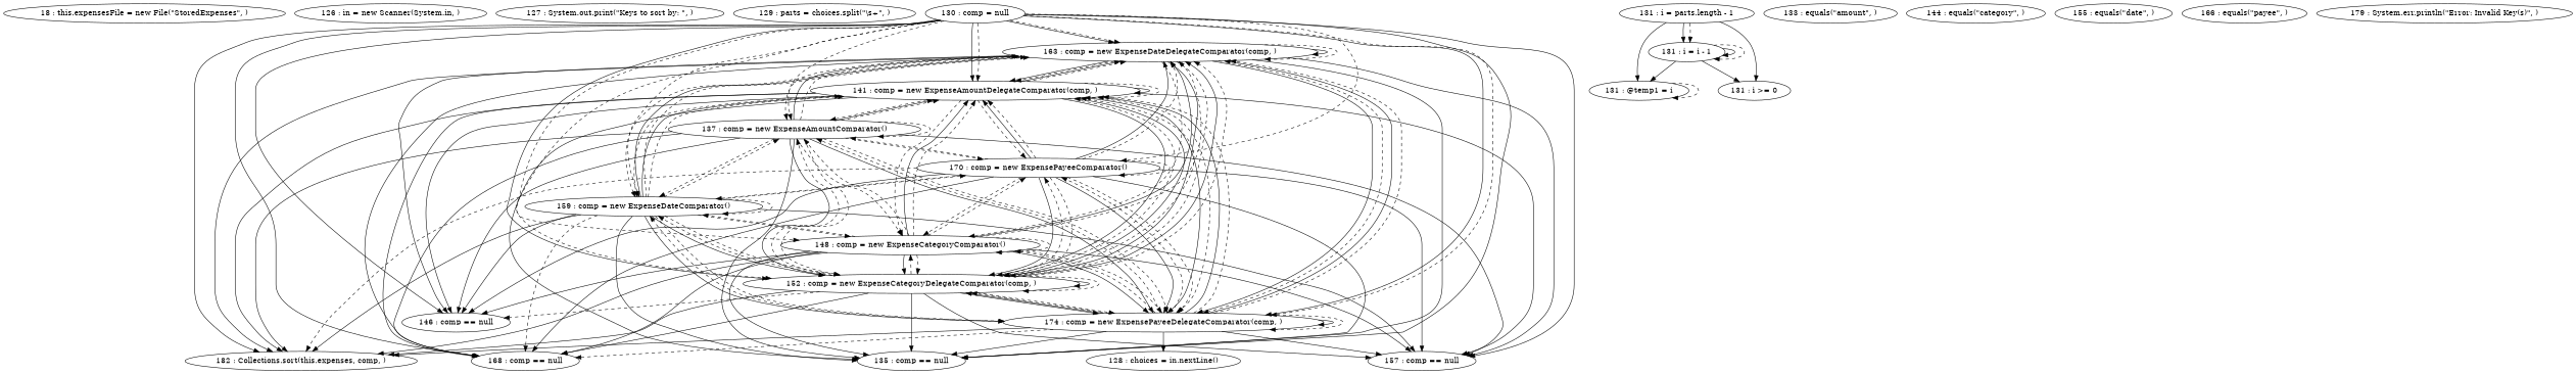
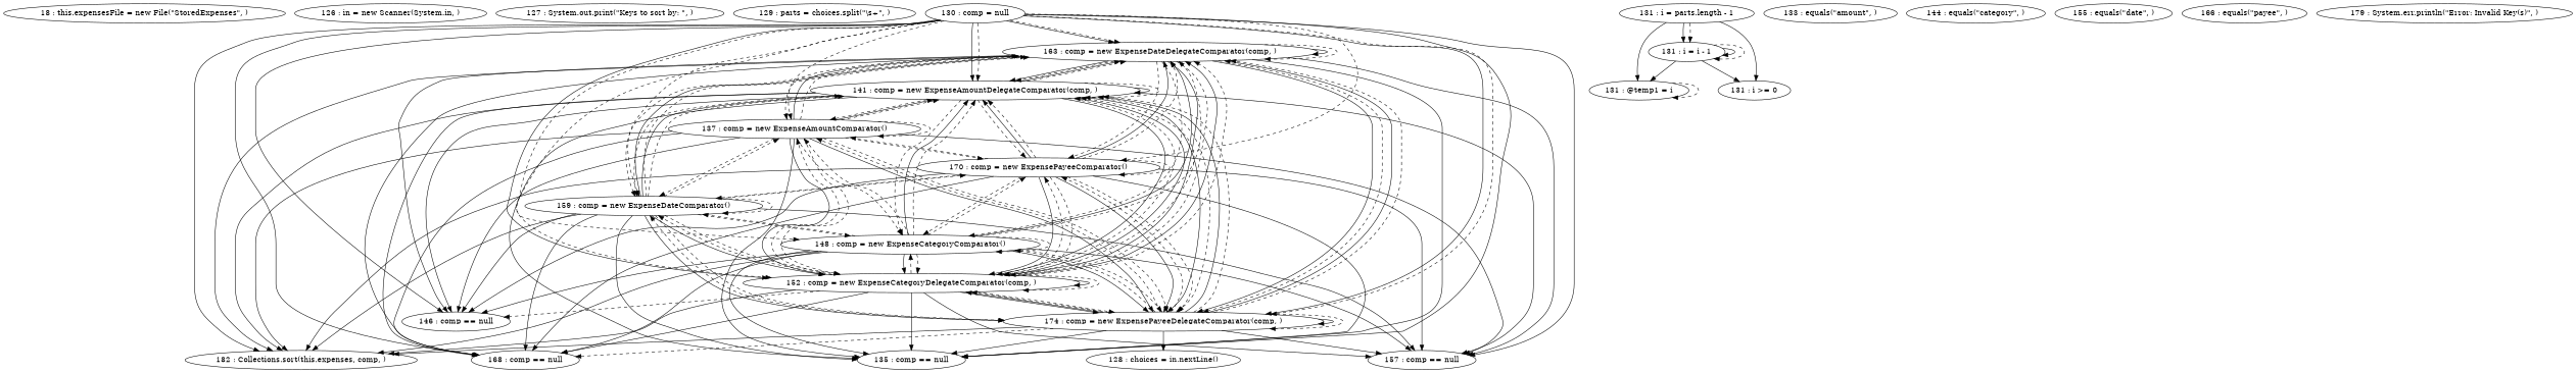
  digraph {
    "18 : this.expensesFile = new File(\"StoredExpenses\", )"
    "126 : in = new Scanner(System.in, )"
    "127 : System.out.print(\"Keys to sort by: \", )"
    "129 : parts = choices.split(\"\\s+\", )"
    "130 : comp = null"
    "182 : Collections.sort(this.expenses, comp, )"
    "163 : comp = new ExpenseDateDelegateComparator(comp, )"
    "141 : comp = new ExpenseAmountDelegateComparator(comp, )"
    "168 : comp == null"
    "135 : comp == null"
    "174 : comp = new ExpensePayeeDelegateComparator(comp, )"
    "157 : comp == null"
    "146 : comp == null"
    "152 : comp = new ExpenseCategoryDelegateComparator(comp, )"
    "148 : comp = new ExpenseCategoryComparator()"
    "159 : comp = new ExpenseDateComparator()"
    "170 : comp = new ExpensePayeeComparator()"
    "137 : comp = new ExpenseAmountComparator()"
    "128 : choices = in.nextLine()"
    "131 : i = parts.length - 1"
    "131 : @temp1 = i"
    "131 : i >= 0"
    "131 : i = i - 1"
    "133 : equals(\"amount\", )"
    "144 : equals(\"category\", )"
    "155 : equals(\"date\", )"
    "166 : equals(\"payee\", )"
    "179 : System.err.println(\"Error: Invalid Key(s)\", )"
    "130 : comp = null" -> "182 : Collections.sort(this.expenses, comp, )"
    "130 : comp = null" -> "163 : comp = new ExpenseDateDelegateComparator(comp, )"
    "130 : comp = null" -> "163 : comp = new ExpenseDateDelegateComparator(comp, )" [style=dashed]
    "130 : comp = null" -> "141 : comp = new ExpenseAmountDelegateComparator(comp, )"
    "130 : comp = null" -> "141 : comp = new ExpenseAmountDelegateComparator(comp, )" [style=dashed]
    "130 : comp = null" -> "168 : comp == null"
    "130 : comp = null" -> "135 : comp == null"
    "130 : comp = null" -> "174 : comp = new ExpensePayeeDelegateComparator(comp, )"
    "130 : comp = null" -> "174 : comp = new ExpensePayeeDelegateComparator(comp, )" [style=dashed]
    "130 : comp = null" -> "157 : comp == null"
    "130 : comp = null" -> "146 : comp == null"
    "130 : comp = null" -> "152 : comp = new ExpenseCategoryDelegateComparator(comp, )"
    "130 : comp = null" -> "152 : comp = new ExpenseCategoryDelegateComparator(comp, )" [style=dashed]
    "130 : comp = null" -> "148 : comp = new ExpenseCategoryComparator()" [style=dashed]
    "130 : comp = null" -> "159 : comp = new ExpenseDateComparator()" [style=dashed]
    "130 : comp = null" -> "170 : comp = new ExpensePayeeComparator()" [style=dashed]
    "130 : comp = null" -> "137 : comp = new ExpenseAmountComparator()" [style=dashed]
    "163 : comp = new ExpenseDateDelegateComparator(comp, )" -> "182 : Collections.sort(this.expenses, comp, )"
    "163 : comp = new ExpenseDateDelegateComparator(comp, )" -> "163 : comp = new ExpenseDateDelegateComparator(comp, )"
    "163 : comp = new ExpenseDateDelegateComparator(comp, )" -> "163 : comp = new ExpenseDateDelegateComparator(comp, )" [style=dashed]
    "163 : comp = new ExpenseDateDelegateComparator(comp, )" -> "141 : comp = new ExpenseAmountDelegateComparator(comp, )"
    "163 : comp = new ExpenseDateDelegateComparator(comp, )" -> "141 : comp = new ExpenseAmountDelegateComparator(comp, )" [style=dashed]
    "163 : comp = new ExpenseDateDelegateComparator(comp, )" -> "168 : comp == null"
    "163 : comp = new ExpenseDateDelegateComparator(comp, )" -> "135 : comp == null"
    "163 : comp = new ExpenseDateDelegateComparator(comp, )" -> "174 : comp = new ExpensePayeeDelegateComparator(comp, )"
    "163 : comp = new ExpenseDateDelegateComparator(comp, )" -> "174 : comp = new ExpensePayeeDelegateComparator(comp, )" [style=dashed]
    "163 : comp = new ExpenseDateDelegateComparator(comp, )" -> "157 : comp == null"
    "163 : comp = new ExpenseDateDelegateComparator(comp, )" -> "146 : comp == null"
    "163 : comp = new ExpenseDateDelegateComparator(comp, )" -> "152 : comp = new ExpenseCategoryDelegateComparator(comp, )"
    "163 : comp = new ExpenseDateDelegateComparator(comp, )" -> "152 : comp = new ExpenseCategoryDelegateComparator(comp, )" [style=dashed]
    "163 : comp = new ExpenseDateDelegateComparator(comp, )" -> "148 : comp = new ExpenseCategoryComparator()" [style=dashed]
    "163 : comp = new ExpenseDateDelegateComparator(comp, )" -> "159 : comp = new ExpenseDateComparator()" [style=dashed]
+   "163 : comp = new ExpenseDateDelegateComparator(comp, )" -> "170 : comp = new ExpensePayeeComparator()" [style=dashed]
    "163 : comp = new ExpenseDateDelegateComparator(comp, )" -> "137 : comp = new ExpenseAmountComparator()" [style=dashed]
    "141 : comp = new ExpenseAmountDelegateComparator(comp, )" -> "182 : Collections.sort(this.expenses, comp, )"
    "141 : comp = new ExpenseAmountDelegateComparator(comp, )" -> "163 : comp = new ExpenseDateDelegateComparator(comp, )"
    "141 : comp = new ExpenseAmountDelegateComparator(comp, )" -> "163 : comp = new ExpenseDateDelegateComparator(comp, )" [style=dashed]
    "141 : comp = new ExpenseAmountDelegateComparator(comp, )" -> "141 : comp = new ExpenseAmountDelegateComparator(comp, )"
    "141 : comp = new ExpenseAmountDelegateComparator(comp, )" -> "141 : comp = new ExpenseAmountDelegateComparator(comp, )" [style=dashed]
    "141 : comp = new ExpenseAmountDelegateComparator(comp, )" -> "168 : comp == null"
    "141 : comp = new ExpenseAmountDelegateComparator(comp, )" -> "135 : comp == null"
    "141 : comp = new ExpenseAmountDelegateComparator(comp, )" -> "174 : comp = new ExpensePayeeDelegateComparator(comp, )"
    "141 : comp = new ExpenseAmountDelegateComparator(comp, )" -> "174 : comp = new ExpensePayeeDelegateComparator(comp, )" [style=dashed]
    "141 : comp = new ExpenseAmountDelegateComparator(comp, )" -> "157 : comp == null"
    "141 : comp = new ExpenseAmountDelegateComparator(comp, )" -> "146 : comp == null"
    "141 : comp = new ExpenseAmountDelegateComparator(comp, )" -> "152 : comp = new ExpenseCategoryDelegateComparator(comp, )"
    "141 : comp = new ExpenseAmountDelegateComparator(comp, )" -> "152 : comp = new ExpenseCategoryDelegateComparator(comp, )" [style=dashed]
    "141 : comp = new ExpenseAmountDelegateComparator(comp, )" -> "148 : comp = new ExpenseCategoryComparator()" [style=dashed]
    "141 : comp = new ExpenseAmountDelegateComparator(comp, )" -> "159 : comp = new ExpenseDateComparator()" [style=dashed]
    "141 : comp = new ExpenseAmountDelegateComparator(comp, )" -> "170 : comp = new ExpensePayeeComparator()" [style=dashed]
    "141 : comp = new ExpenseAmountDelegateComparator(comp, )" -> "137 : comp = new ExpenseAmountComparator()" [style=dashed]
    "174 : comp = new ExpensePayeeDelegateComparator(comp, )" -> "182 : Collections.sort(this.expenses, comp, )"
    "174 : comp = new ExpensePayeeDelegateComparator(comp, )" -> "163 : comp = new ExpenseDateDelegateComparator(comp, )"
    "174 : comp = new ExpensePayeeDelegateComparator(comp, )" -> "163 : comp = new ExpenseDateDelegateComparator(comp, )" [style=dashed]
    "174 : comp = new ExpensePayeeDelegateComparator(comp, )" -> "141 : comp = new ExpenseAmountDelegateComparator(comp, )"
    "174 : comp = new ExpensePayeeDelegateComparator(comp, )" -> "141 : comp = new ExpenseAmountDelegateComparator(comp, )" [style=dashed]
    "174 : comp = new ExpensePayeeDelegateComparator(comp, )" -> "168 : comp == null" [style=dashed]
    "174 : comp = new ExpensePayeeDelegateComparator(comp, )" -> "135 : comp == null"
    "174 : comp = new ExpensePayeeDelegateComparator(comp, )" -> "174 : comp = new ExpensePayeeDelegateComparator(comp, )"
    "174 : comp = new ExpensePayeeDelegateComparator(comp, )" -> "174 : comp = new ExpensePayeeDelegateComparator(comp, )" [style=dashed]
    "174 : comp = new ExpensePayeeDelegateComparator(comp, )" -> "157 : comp == null"
    "174 : comp = new ExpensePayeeDelegateComparator(comp, )" -> "152 : comp = new ExpenseCategoryDelegateComparator(comp, )"
    "174 : comp = new ExpensePayeeDelegateComparator(comp, )" -> "152 : comp = new ExpenseCategoryDelegateComparator(comp, )" [style=dashed]
    "174 : comp = new ExpensePayeeDelegateComparator(comp, )" -> "148 : comp = new ExpenseCategoryComparator()" [style=dashed]
    "174 : comp = new ExpensePayeeDelegateComparator(comp, )" -> "159 : comp = new ExpenseDateComparator()" [style=dashed]
    "174 : comp = new ExpensePayeeDelegateComparator(comp, )" -> "170 : comp = new ExpensePayeeComparator()" [style=dashed]
    "174 : comp = new ExpensePayeeDelegateComparator(comp, )" -> "137 : comp = new ExpenseAmountComparator()" [style=dashed]
    "174 : comp = new ExpensePayeeDelegateComparator(comp, )" -> "128 : choices = in.nextLine()"
    "152 : comp = new ExpenseCategoryDelegateComparator(comp, )" -> "182 : Collections.sort(this.expenses, comp, )"
    "152 : comp = new ExpenseCategoryDelegateComparator(comp, )" -> "163 : comp = new ExpenseDateDelegateComparator(comp, )"
    "152 : comp = new ExpenseCategoryDelegateComparator(comp, )" -> "163 : comp = new ExpenseDateDelegateComparator(comp, )" [style=dashed]
    "152 : comp = new ExpenseCategoryDelegateComparator(comp, )" -> "141 : comp = new ExpenseAmountDelegateComparator(comp, )"
    "152 : comp = new ExpenseCategoryDelegateComparator(comp, )" -> "141 : comp = new ExpenseAmountDelegateComparator(comp, )" [style=dashed]
    "152 : comp = new ExpenseCategoryDelegateComparator(comp, )" -> "168 : comp == null"
    "152 : comp = new ExpenseCategoryDelegateComparator(comp, )" -> "135 : comp == null"
    "152 : comp = new ExpenseCategoryDelegateComparator(comp, )" -> "174 : comp = new ExpensePayeeDelegateComparator(comp, )"
    "152 : comp = new ExpenseCategoryDelegateComparator(comp, )" -> "174 : comp = new ExpensePayeeDelegateComparator(comp, )" [style=dashed]
    "152 : comp = new ExpenseCategoryDelegateComparator(comp, )" -> "157 : comp == null"
    "152 : comp = new ExpenseCategoryDelegateComparator(comp, )" -> "146 : comp == null" [style=dashed]
    "152 : comp = new ExpenseCategoryDelegateComparator(comp, )" -> "152 : comp = new ExpenseCategoryDelegateComparator(comp, )"
    "152 : comp = new ExpenseCategoryDelegateComparator(comp, )" -> "152 : comp = new ExpenseCategoryDelegateComparator(comp, )" [style=dashed]
    "152 : comp = new ExpenseCategoryDelegateComparator(comp, )" -> "148 : comp = new ExpenseCategoryComparator()" [style=dashed]
    "152 : comp = new ExpenseCategoryDelegateComparator(comp, )" -> "159 : comp = new ExpenseDateComparator()" [style=dashed]
    "152 : comp = new ExpenseCategoryDelegateComparator(comp, )" -> "170 : comp = new ExpensePayeeComparator()" [style=dashed]
    "152 : comp = new ExpenseCategoryDelegateComparator(comp, )" -> "137 : comp = new ExpenseAmountComparator()" [style=dashed]
    "148 : comp = new ExpenseCategoryComparator()" -> "182 : Collections.sort(this.expenses, comp, )"
    "148 : comp = new ExpenseCategoryComparator()" -> "163 : comp = new ExpenseDateDelegateComparator(comp, )"
    "148 : comp = new ExpenseCategoryComparator()" -> "163 : comp = new ExpenseDateDelegateComparator(comp, )" [style=dashed]
    "148 : comp = new ExpenseCategoryComparator()" -> "141 : comp = new ExpenseAmountDelegateComparator(comp, )"
    "148 : comp = new ExpenseCategoryComparator()" -> "141 : comp = new ExpenseAmountDelegateComparator(comp, )" [style=dashed]
    "148 : comp = new ExpenseCategoryComparator()" -> "168 : comp == null"
    "148 : comp = new ExpenseCategoryComparator()" -> "135 : comp == null"
    "148 : comp = new ExpenseCategoryComparator()" -> "174 : comp = new ExpensePayeeDelegateComparator(comp, )"
    "148 : comp = new ExpenseCategoryComparator()" -> "174 : comp = new ExpensePayeeDelegateComparator(comp, )" [style=dashed]
    "148 : comp = new ExpenseCategoryComparator()" -> "157 : comp == null"
    "148 : comp = new ExpenseCategoryComparator()" -> "146 : comp == null"
    "148 : comp = new ExpenseCategoryComparator()" -> "152 : comp = new ExpenseCategoryDelegateComparator(comp, )"
    "148 : comp = new ExpenseCategoryComparator()" -> "152 : comp = new ExpenseCategoryDelegateComparator(comp, )" [style=dashed]
    "148 : comp = new ExpenseCategoryComparator()" -> "148 : comp = new ExpenseCategoryComparator()" [style=dashed]
    "148 : comp = new ExpenseCategoryComparator()" -> "159 : comp = new ExpenseDateComparator()" [style=dashed]
    "148 : comp = new ExpenseCategoryComparator()" -> "170 : comp = new ExpensePayeeComparator()" [style=dashed]
    "148 : comp = new ExpenseCategoryComparator()" -> "137 : comp = new ExpenseAmountComparator()" [style=dashed]
    "159 : comp = new ExpenseDateComparator()" -> "182 : Collections.sort(this.expenses, comp, )"
    "159 : comp = new ExpenseDateComparator()" -> "163 : comp = new ExpenseDateDelegateComparator(comp, )"
    "159 : comp = new ExpenseDateComparator()" -> "163 : comp = new ExpenseDateDelegateComparator(comp, )" [style=dashed]
    "159 : comp = new ExpenseDateComparator()" -> "141 : comp = new ExpenseAmountDelegateComparator(comp, )"
    "159 : comp = new ExpenseDateComparator()" -> "141 : comp = new ExpenseAmountDelegateComparator(comp, )" [style=dashed]
-   "159 : comp = new ExpenseDateComparator()" -> "168 : comp == null" [style=dashed]
+   "159 : comp = new ExpenseDateComparator()" -> "168 : comp == null"
    "159 : comp = new ExpenseDateComparator()" -> "135 : comp == null"
    "159 : comp = new ExpenseDateComparator()" -> "174 : comp = new ExpensePayeeDelegateComparator(comp, )"
    "159 : comp = new ExpenseDateComparator()" -> "174 : comp = new ExpensePayeeDelegateComparator(comp, )" [style=dashed]
    "159 : comp = new ExpenseDateComparator()" -> "157 : comp == null"
    "159 : comp = new ExpenseDateComparator()" -> "146 : comp == null"
    "159 : comp = new ExpenseDateComparator()" -> "152 : comp = new ExpenseCategoryDelegateComparator(comp, )"
    "159 : comp = new ExpenseDateComparator()" -> "152 : comp = new ExpenseCategoryDelegateComparator(comp, )" [style=dashed]
    "159 : comp = new ExpenseDateComparator()" -> "148 : comp = new ExpenseCategoryComparator()" [style=dashed]
    "159 : comp = new ExpenseDateComparator()" -> "159 : comp = new ExpenseDateComparator()" [style=dashed]
    "159 : comp = new ExpenseDateComparator()" -> "170 : comp = new ExpensePayeeComparator()" [style=dashed]
    "159 : comp = new ExpenseDateComparator()" -> "137 : comp = new ExpenseAmountComparator()" [style=dashed]
-   "170 : comp = new ExpensePayeeComparator()" -> "182 : Collections.sort(this.expenses, comp, )" [style=dashed]
+   "170 : comp = new ExpensePayeeComparator()" -> "182 : Collections.sort(this.expenses, comp, )"
    "170 : comp = new ExpensePayeeComparator()" -> "163 : comp = new ExpenseDateDelegateComparator(comp, )"
    "170 : comp = new ExpensePayeeComparator()" -> "163 : comp = new ExpenseDateDelegateComparator(comp, )" [style=dashed]
    "170 : comp = new ExpensePayeeComparator()" -> "141 : comp = new ExpenseAmountDelegateComparator(comp, )"
    "170 : comp = new ExpensePayeeComparator()" -> "141 : comp = new ExpenseAmountDelegateComparator(comp, )" [style=dashed]
    "170 : comp = new ExpensePayeeComparator()" -> "168 : comp == null"
    "170 : comp = new ExpensePayeeComparator()" -> "135 : comp == null"
    "170 : comp = new ExpensePayeeComparator()" -> "174 : comp = new ExpensePayeeDelegateComparator(comp, )"
    "170 : comp = new ExpensePayeeComparator()" -> "174 : comp = new ExpensePayeeDelegateComparator(comp, )" [style=dashed]
    "170 : comp = new ExpensePayeeComparator()" -> "157 : comp == null"
    "170 : comp = new ExpensePayeeComparator()" -> "146 : comp == null"
    "170 : comp = new ExpensePayeeComparator()" -> "152 : comp = new ExpenseCategoryDelegateComparator(comp, )"
    "170 : comp = new ExpensePayeeComparator()" -> "152 : comp = new ExpenseCategoryDelegateComparator(comp, )" [style=dashed]
    "170 : comp = new ExpensePayeeComparator()" -> "148 : comp = new ExpenseCategoryComparator()" [style=dashed]
    "170 : comp = new ExpensePayeeComparator()" -> "159 : comp = new ExpenseDateComparator()" [style=dashed]
    "170 : comp = new ExpensePayeeComparator()" -> "170 : comp = new ExpensePayeeComparator()" [style=dashed]
    "170 : comp = new ExpensePayeeComparator()" -> "137 : comp = new ExpenseAmountComparator()" [style=dashed]
    "137 : comp = new ExpenseAmountComparator()" -> "182 : Collections.sort(this.expenses, comp, )"
    "137 : comp = new ExpenseAmountComparator()" -> "163 : comp = new ExpenseDateDelegateComparator(comp, )"
    "137 : comp = new ExpenseAmountComparator()" -> "163 : comp = new ExpenseDateDelegateComparator(comp, )" [style=dashed]
    "137 : comp = new ExpenseAmountComparator()" -> "141 : comp = new ExpenseAmountDelegateComparator(comp, )"
    "137 : comp = new ExpenseAmountComparator()" -> "141 : comp = new ExpenseAmountDelegateComparator(comp, )" [style=dashed]
    "137 : comp = new ExpenseAmountComparator()" -> "168 : comp == null"
    "137 : comp = new ExpenseAmountComparator()" -> "135 : comp == null"
    "137 : comp = new ExpenseAmountComparator()" -> "174 : comp = new ExpensePayeeDelegateComparator(comp, )"
    "137 : comp = new ExpenseAmountComparator()" -> "174 : comp = new ExpensePayeeDelegateComparator(comp, )" [style=dashed]
    "137 : comp = new ExpenseAmountComparator()" -> "157 : comp == null"
    "137 : comp = new ExpenseAmountComparator()" -> "146 : comp == null"
    "137 : comp = new ExpenseAmountComparator()" -> "152 : comp = new ExpenseCategoryDelegateComparator(comp, )"
    "137 : comp = new ExpenseAmountComparator()" -> "152 : comp = new ExpenseCategoryDelegateComparator(comp, )" [style=dashed]
    "137 : comp = new ExpenseAmountComparator()" -> "148 : comp = new ExpenseCategoryComparator()" [style=dashed]
    "137 : comp = new ExpenseAmountComparator()" -> "159 : comp = new ExpenseDateComparator()" [style=dashed]
    "137 : comp = new ExpenseAmountComparator()" -> "170 : comp = new ExpensePayeeComparator()" [style=dashed]
    "137 : comp = new ExpenseAmountComparator()" -> "137 : comp = new ExpenseAmountComparator()" [style=dashed]
    "131 : i = parts.length - 1" -> "131 : @temp1 = i"
    "131 : i = parts.length - 1" -> "131 : i >= 0"
    "131 : i = parts.length - 1" -> "131 : i = i - 1"
    "131 : i = parts.length - 1" -> "131 : i = i - 1" [style=dashed]
    "131 : @temp1 = i" -> "131 : @temp1 = i" [style=dashed]
    "131 : i = i - 1" -> "131 : @temp1 = i"
    "131 : i = i - 1" -> "131 : i >= 0"
    "131 : i = i - 1" -> "131 : i = i - 1"
    "131 : i = i - 1" -> "131 : i = i - 1" [style=dashed]
  }
